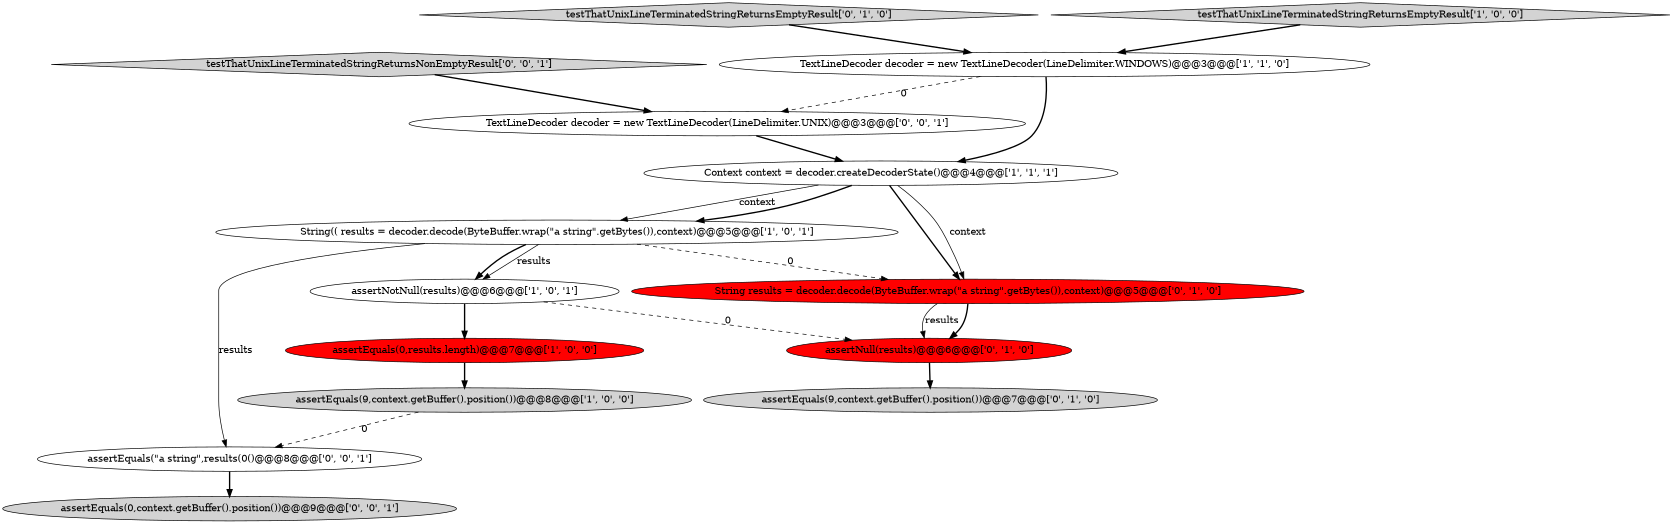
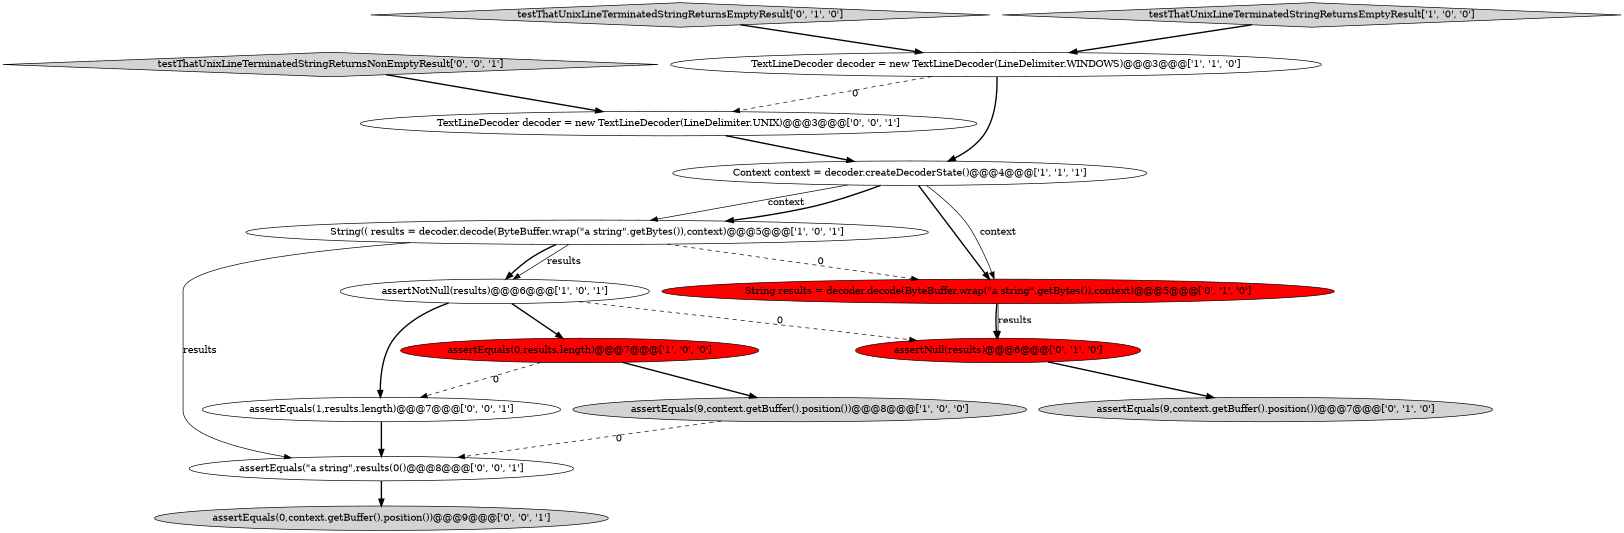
  digraph {
    node [fillcolor=white shape=ellipse style=filled]
    edge [style=bold]
    n1 [label="TextLineDecoder decoder = new TextLineDecoder(LineDelimiter.WINDOWS)@@@3@@@['1', '1', '0']"]
    n2 [label="TextLineDecoder decoder = new TextLineDecoder(LineDelimiter.UNIX)@@@3@@@['0', '0', '1']"]
    n3 [label="Context context = decoder.createDecoderState()@@@4@@@['1', '1', '1']"]
    n4 [label="String(( results = decoder.decode(ByteBuffer.wrap(\"a string\".getBytes()),context)@@@5@@@['1', '0', '1']"]
    n5 [fillcolor=red label="String results = decoder.decode(ByteBuffer.wrap(\"a string\".getBytes()),context)@@@5@@@['0', '1', '0']"]
    n6 [label="assertNotNull(results)@@@6@@@['1', '0', '1']"]
    n7 [label="assertEquals(\"a string\",results(0()@@@8@@@['0', '0', '1']"]
    n8 [fillcolor=lightgray label="assertEquals(0,context.getBuffer().position())@@@9@@@['0', '0', '1']"]
    n9 [fillcolor=red label="assertNull(results)@@@6@@@['0', '1', '0']"]
    n10 [fillcolor=lightgray label="assertEquals(9,context.getBuffer().position())@@@7@@@['0', '1', '0']"]
    n11 [fillcolor=lightgray label="testThatUnixLineTerminatedStringReturnsEmptyResult['0', '1', '0']" shape=diamond]
    n12 [fillcolor=lightgray label="testThatUnixLineTerminatedStringReturnsEmptyResult['1', '0', '0']" shape=diamond]
+   n13 [label="assertEquals(1,results.length)@@@7@@@['0', '0', '1']"]
    n14 [fillcolor=red label="assertEquals(0,results.length)@@@7@@@['1', '0', '0']"]
    n15 [fillcolor=lightgray label="assertEquals(9,context.getBuffer().position())@@@8@@@['1', '0', '0']"]
    n16 [fillcolor=lightgray label="testThatUnixLineTerminatedStringReturnsNonEmptyResult['0', '0', '1']" shape=diamond]
    n1 -> n2 [label=0 style=dashed]
    n1 -> n3
    n2 -> n3
    n3 -> n4 [label=context style=solid]
    n3 -> n4
    n3 -> n5
    n3 -> n5 [label=context style=solid]
    n4 -> n5 [label=0 style=dashed]
    n4 -> n6 [label=results style=solid]
    n4 -> n6
    n4 -> n7 [label=results style=solid]
    n5 -> n9
    n5 -> n9 [label=results style=solid]
    n6 -> n9 [label=0 style=dashed]
+   n6 -> n13
    n6 -> n14
    n7 -> n8
    n9 -> n10
    n11 -> n1
    n12 -> n1
+   n13 -> n7
+   n14 -> n13 [label=0 style=dashed]
    n14 -> n15
    n15 -> n7 [label=0 style=dashed]
    n16 -> n2
  }
